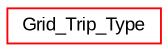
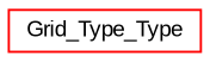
  digraph {
    rankdir=LR
    fontname="Liberation Sans"
-   n1 [color=red fillcolor=white fontname="Liberation Sans" fontsize=10 height=0.2 label=Grid_Trip_Type shape=record style=filled width=0.4]
+   n1 [color=red fillcolor=white fontname="Liberation Sans" fontsize=10 height=0.2 label=Grid_Type_Type shape=record style=filled width=0.4]
  }
